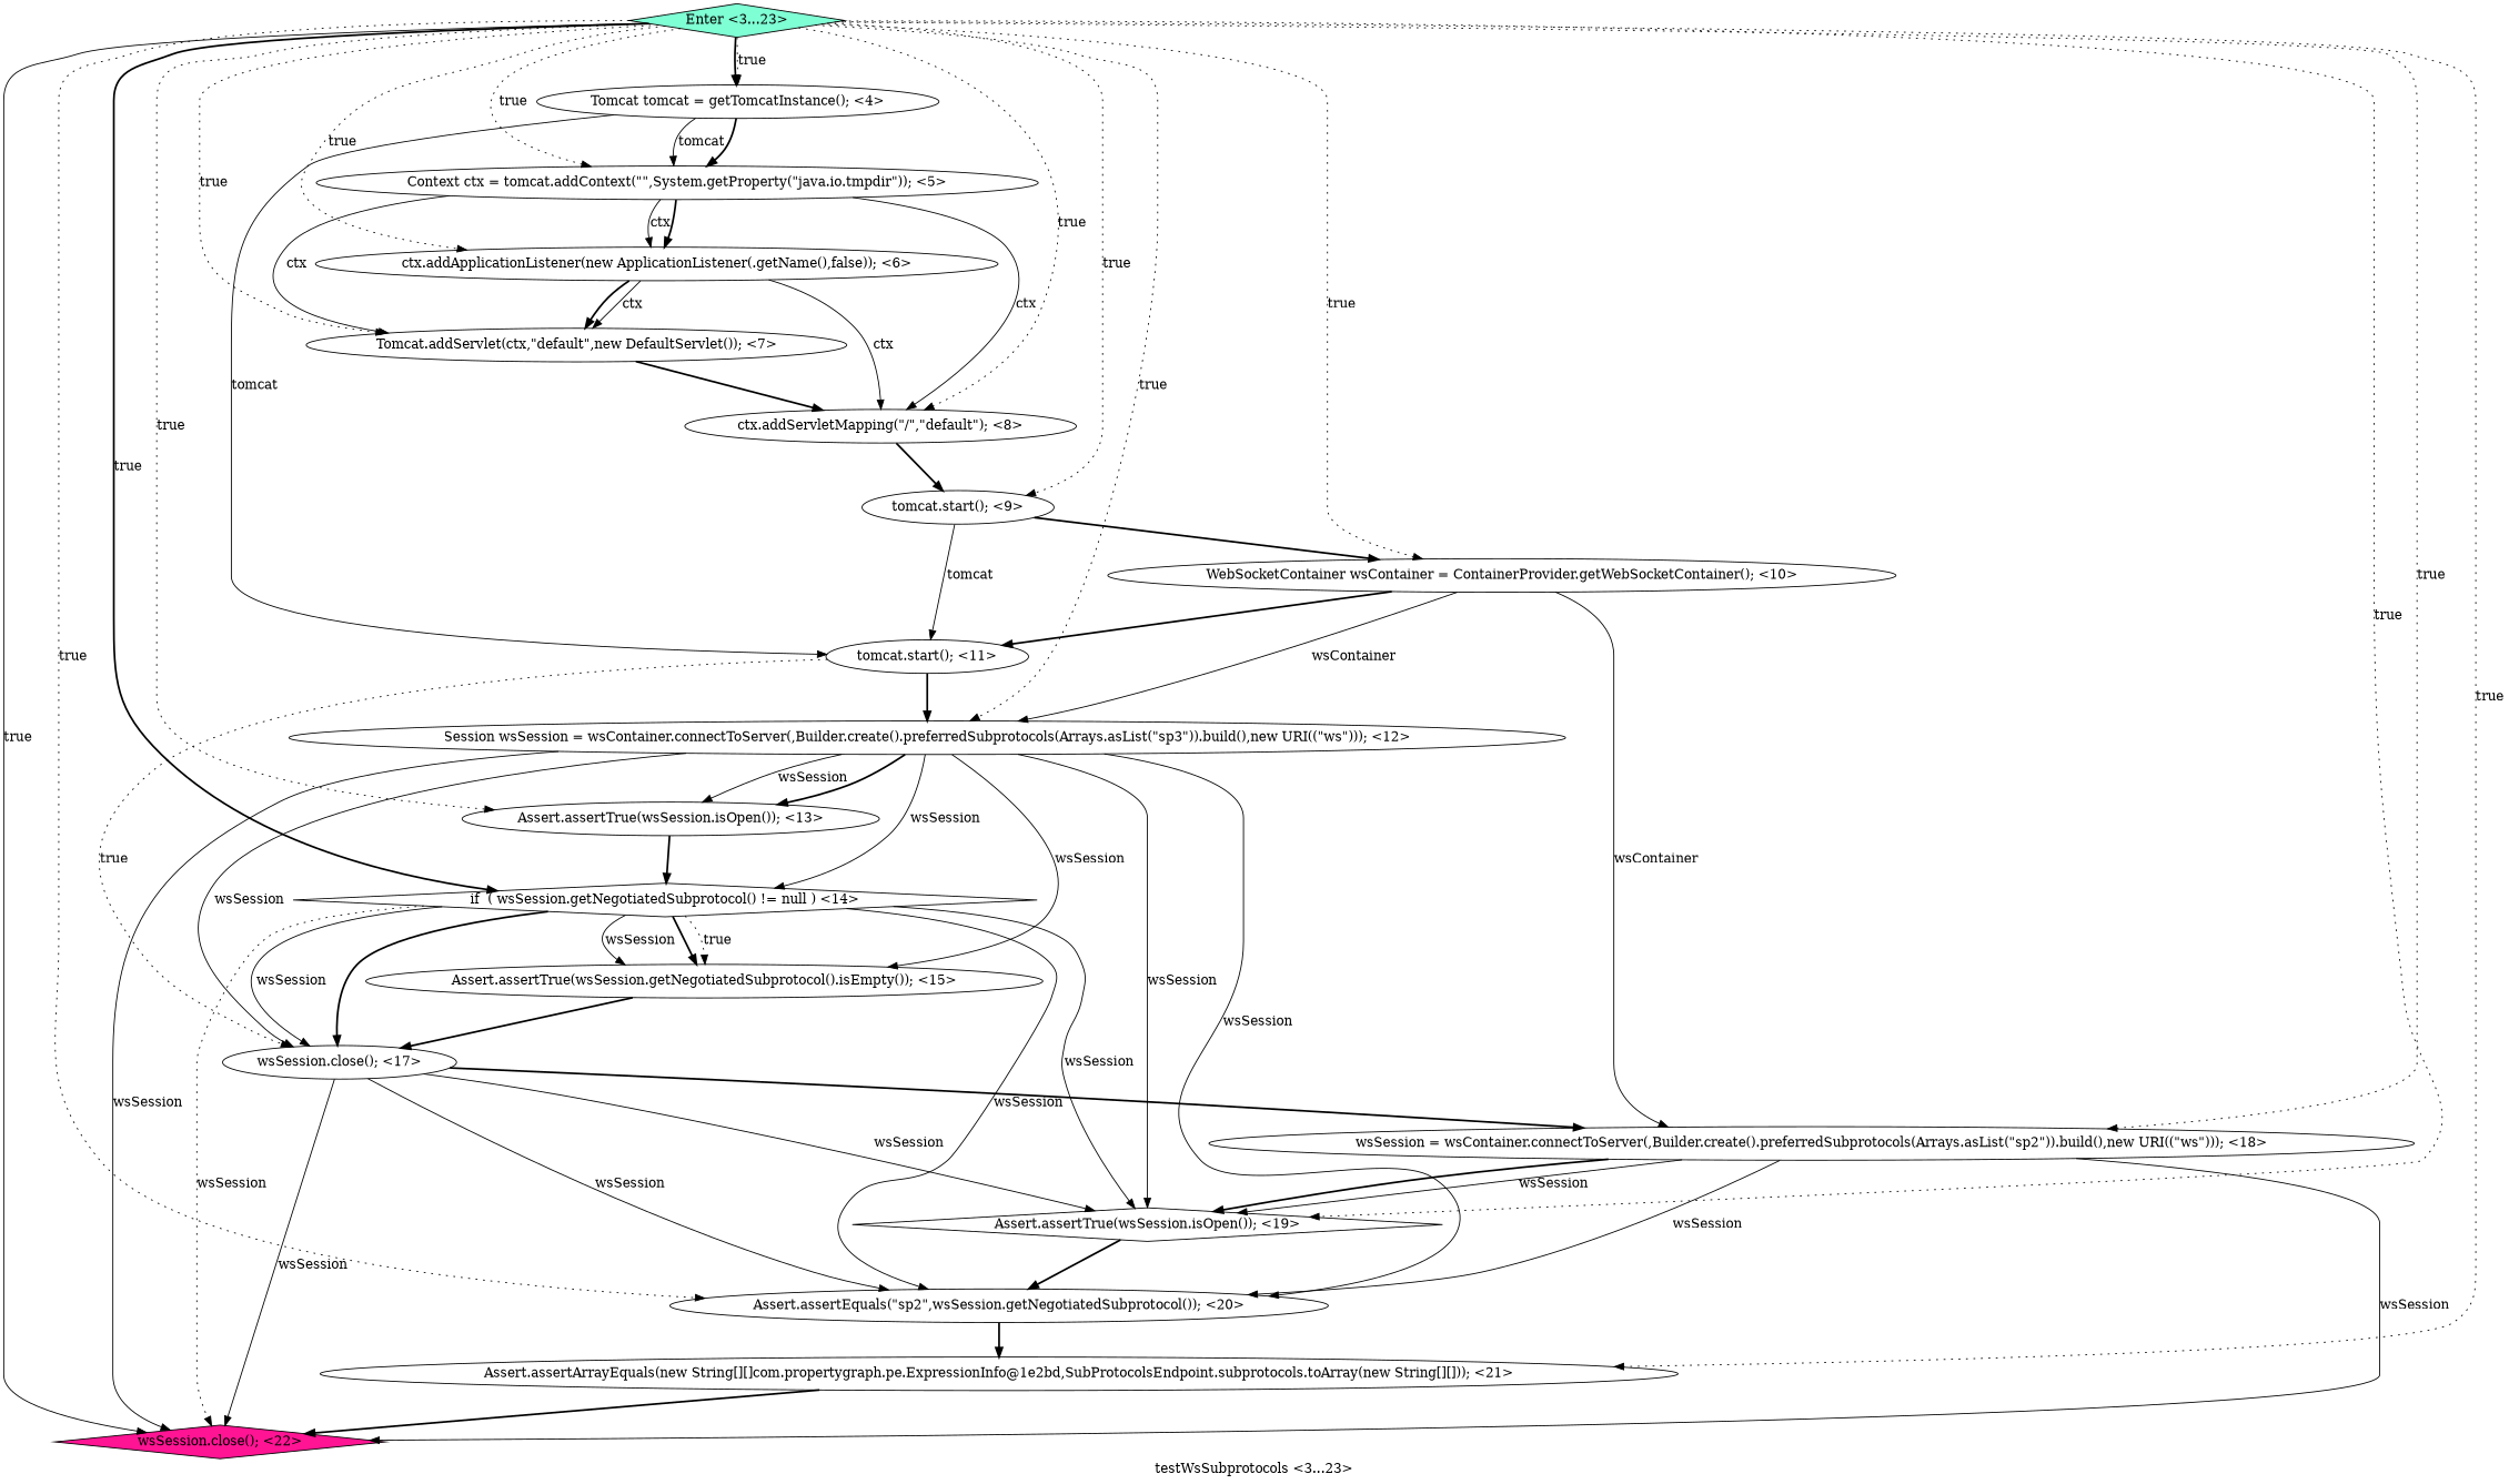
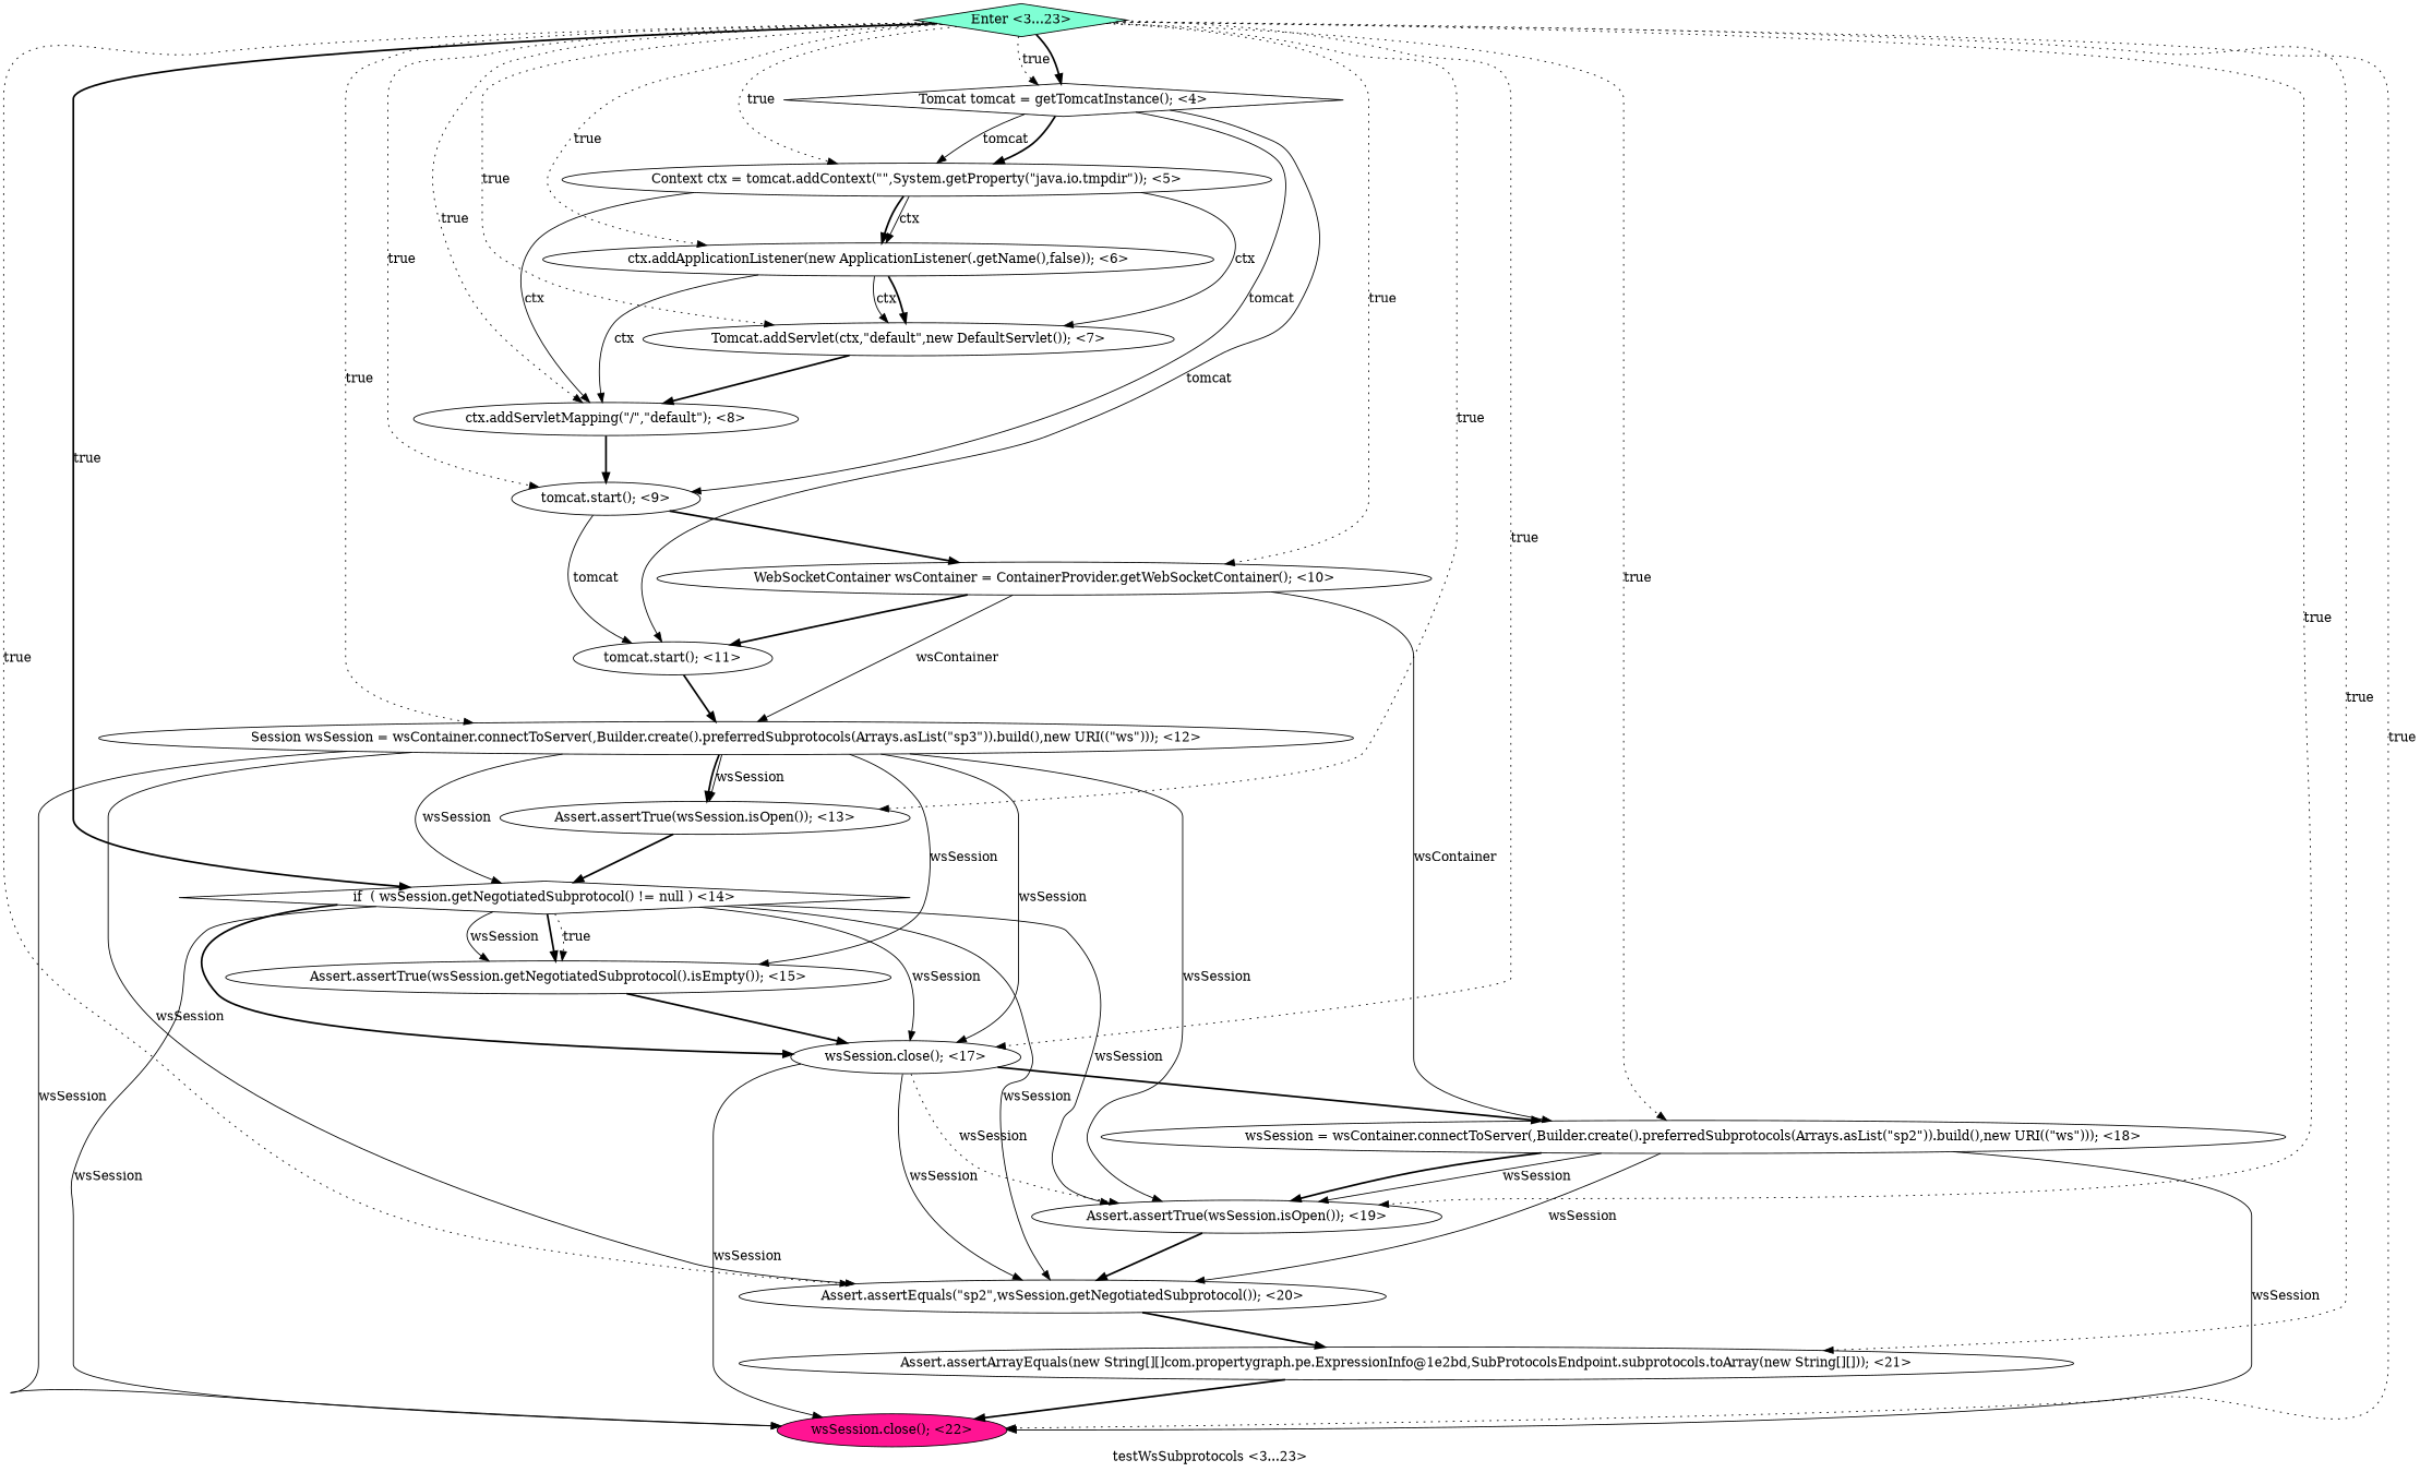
  digraph {
    label="testWsSubprotocols <3...23>"
    node [fillcolor=white shape=ellipse style=filled]
    edge [style=solid]
    n1 [label="wsSession = wsContainer.connectToServer(,Builder.create().preferredSubprotocols(Arrays.asList(\"sp2\")).build(),new URI((\"ws\"))); <18>"]
    n2 [label="Assert.assertEquals(\"sp2\",wsSession.getNegotiatedSubprotocol()); <20>"]
-   n3 [fillcolor=deeppink label="wsSession.close(); <22>" shape=diamond]
-   n4 [label="Assert.assertTrue(wsSession.isOpen()); <19>" shape=diamond]
+   n3 [fillcolor=deeppink label="wsSession.close(); <22>"]
+   n4 [label="Assert.assertTrue(wsSession.isOpen()); <19>"]
    n5 [label="Assert.assertArrayEquals(new String[][]com.propertygraph.pe.ExpressionInfo@1e2bd,SubProtocolsEndpoint.subprotocols.toArray(new String[][])); <21>"]
    n6 [label="WebSocketContainer wsContainer = ContainerProvider.getWebSocketContainer(); <10>"]
    n7 [label="Session wsSession = wsContainer.connectToServer(,Builder.create().preferredSubprotocols(Arrays.asList(\"sp3\")).build(),new URI((\"ws\"))); <12>"]
    n8 [label="tomcat.start(); <11>"]
    n9 [label="if  ( wsSession.getNegotiatedSubprotocol() != null ) <14>" shape=diamond]
    n10 [label="Assert.assertTrue(wsSession.getNegotiatedSubprotocol().isEmpty()); <15>"]
    n11 [label="wsSession.close(); <17>"]
    n12 [label="Assert.assertTrue(wsSession.isOpen()); <13>"]
    n13 [label="Tomcat.addServlet(ctx,\"default\",new DefaultServlet()); <7>"]
    n14 [label="ctx.addServletMapping(\"/\",\"default\"); <8>"]
    n15 [label="tomcat.start(); <9>"]
    n16 [label="ctx.addApplicationListener(new ApplicationListener(.getName(),false)); <6>"]
    n17 [fillcolor=aquamarine label="Enter <3...23>" shape=diamond]
-   n18 [label="Tomcat tomcat = getTomcatInstance(); <4>"]
+   n18 [label="Tomcat tomcat = getTomcatInstance(); <4>" shape=diamond]
    n19 [label="Context ctx = tomcat.addContext(\"\",System.getProperty(\"java.io.tmpdir\")); <5>"]
    n1 -> n2 [label=wsSession]
    n1 -> n3 [label=wsSession]
    n1 -> n4 [label=wsSession]
    n1 -> n4 [style=bold]
    n2 -> n5 [style=bold]
    n4 -> n2 [style=bold]
    n5 -> n3 [style=bold]
    n6 -> n1 [label=wsContainer]
    n6 -> n7 [label=wsContainer]
    n6 -> n8 [style=bold]
    n7 -> n2 [label=wsSession]
    n7 -> n3 [label=wsSession]
    n7 -> n4 [label=wsSession]
    n7 -> n9 [label=wsSession]
    n7 -> n10 [label=wsSession]
    n7 -> n11 [label=wsSession]
    n7 -> n12 [label=wsSession]
    n7 -> n12 [style=bold]
    n8 -> n7 [style=bold]
    n9 -> n2 [label=wsSession]
-   n9 -> n3 [label=wsSession style=dotted]
+   n9 -> n3 [label=wsSession]
    n9 -> n4 [label=wsSession]
    n9 -> n10 [label=true style=dotted]
    n9 -> n10 [label=wsSession]
    n9 -> n10 [style=bold]
    n9 -> n11 [label=wsSession]
    n9 -> n11 [style=bold]
    n10 -> n11 [style=bold]
    n11 -> n1 [style=bold]
    n11 -> n2 [label=wsSession]
    n11 -> n3 [label=wsSession]
-   n11 -> n4 [label=wsSession]
+   n11 -> n4 [label=wsSession style=dotted]
    n12 -> n9 [style=bold]
    n13 -> n14 [style=bold]
    n14 -> n15 [style=bold]
    n15 -> n6 [style=bold]
    n15 -> n8 [label=tomcat]
    n16 -> n13 [label=ctx]
    n16 -> n13 [style=bold]
    n16 -> n14 [label=ctx]
    n17 -> n1 [label=true style=dotted]
    n17 -> n2 [label=true style=dotted]
-   n17 -> n3 [label=true]
+   n17 -> n3 [label=true style=dotted]
    n17 -> n4 [label=true style=dotted]
    n17 -> n5 [label=true style=dotted]
    n17 -> n6 [label=true style=dotted]
    n17 -> n7 [label=true style=dotted]
    n17 -> n9 [label=true style=bold]
-   n8 -> n11 [label=true style=dotted]
+   n17 -> n11 [label=true style=dotted]
    n17 -> n12 [label=true style=dotted]
    n17 -> n13 [label=true style=dotted]
    n17 -> n14 [label=true style=dotted]
    n17 -> n15 [label=true style=dotted]
    n17 -> n16 [label=true style=dotted]
    n17 -> n18 [label=true style=dotted]
    n17 -> n18 [style=bold]
    n17 -> n19 [label=true style=dotted]
    n18 -> n8 [label=tomcat]
+   n18 -> n15 [label=tomcat]
    n18 -> n19 [label=tomcat]
    n18 -> n19 [style=bold]
    n19 -> n13 [label=ctx]
    n19 -> n14 [label=ctx]
    n19 -> n16 [label=ctx]
    n19 -> n16 [style=bold]
  }
